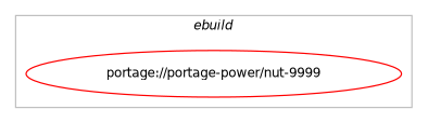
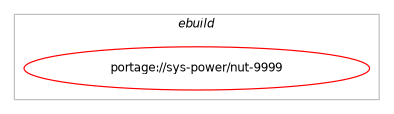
  digraph {
    compound=true
    concentrate=true
    fontname=Helvetica
    fontsize=10
    newrank=true
    rankdir=LR
    ranksep=1.5
-   n1 [color=red fontname=Helvetica fontsize=10 label="portage://portage-power/nut-9999" width=4]
+   n1 [color=red fontname=Helvetica fontsize=10 label="portage://sys-power/nut-9999" width=4]
    subgraph cluster_1 {
      color=gray
      label=<<i>ebuild</i>>
      n1
    }
    subgraph cluster_2 {
      color=gray
      label=<<i>dependencies</i>>
      subgraph cluster_3 {
        color=gray
        fillcolor="#eeeeee"
        label=<<i>compile</i>>
        style=filled
      }
      subgraph cluster_4 {
        color=gray
        fillcolor="#eeeeee"
        label=<<i>compile and run</i>>
        style=filled
      }
      subgraph cluster_5 {
        color=gray
        fillcolor="#eeeeee"
        label=<<i>run</i>>
        style=filled
      }
    }
    subgraph cluster_6 {
      color=gray
      label=<<i>candidates</i>>
      rank=same
    }
  }
